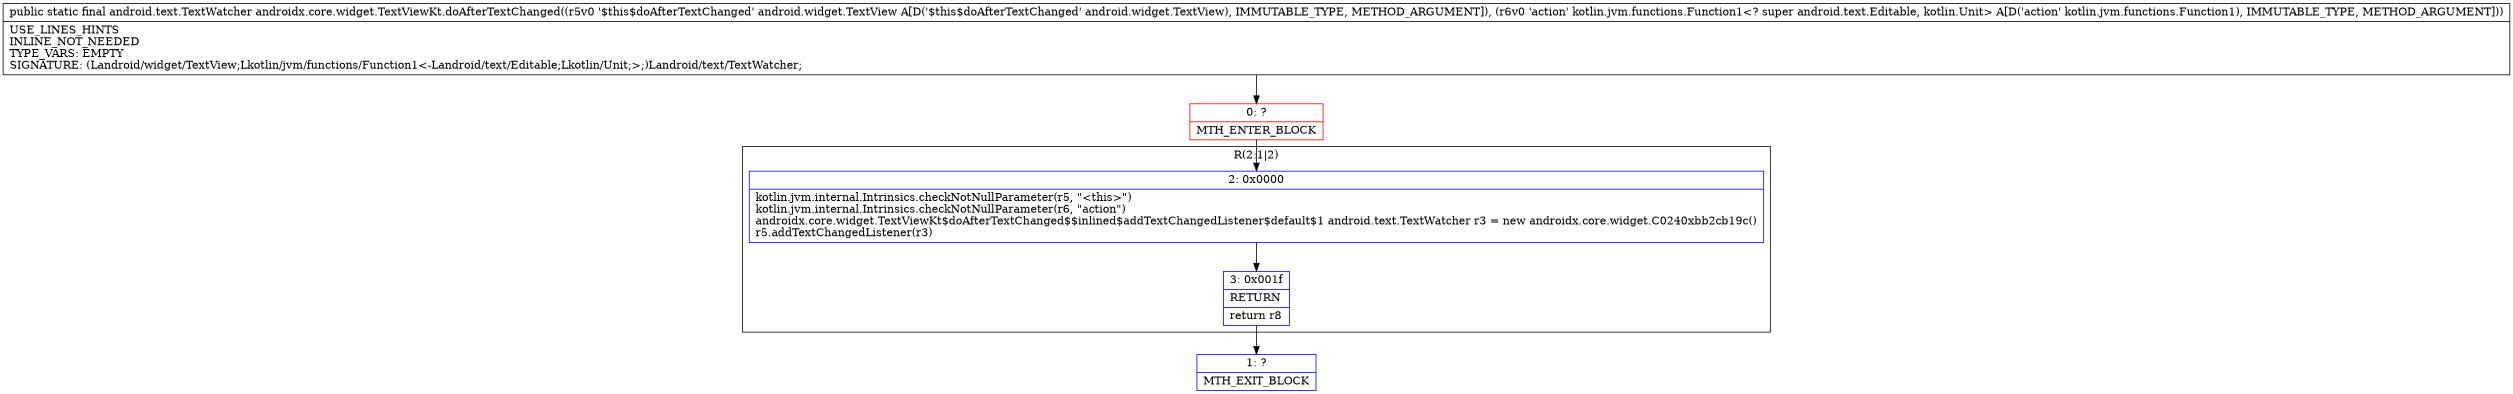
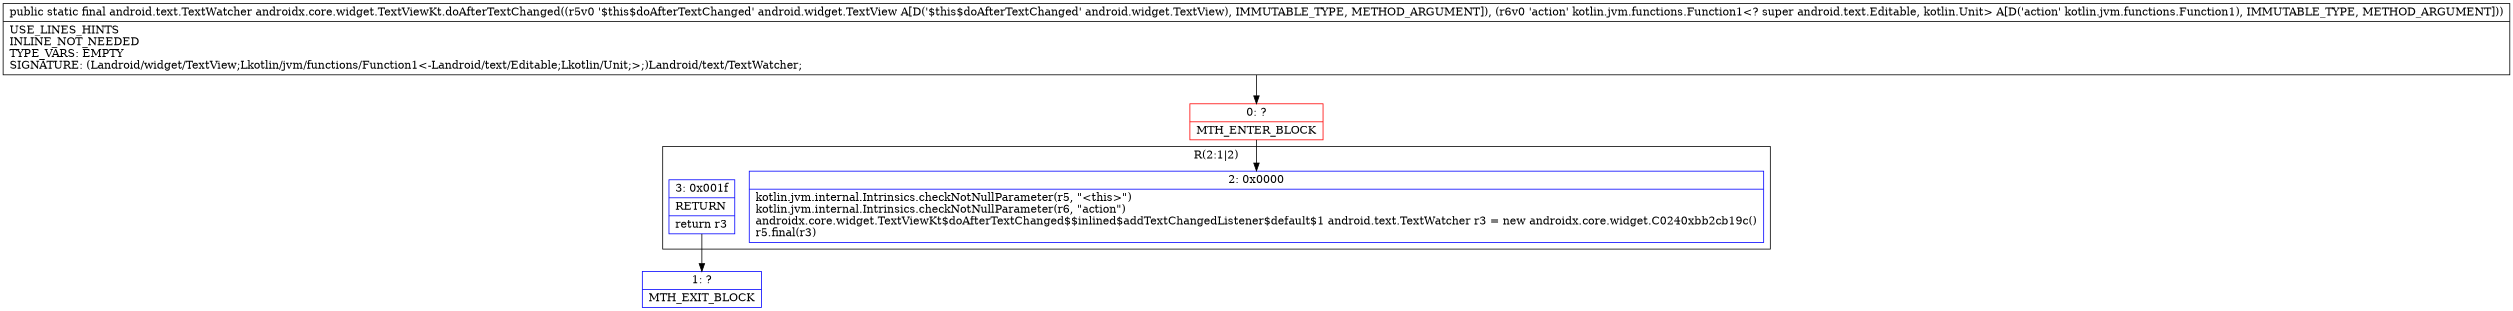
  digraph {
    node [color=blue shape=record]
-   n1 [label="{2\:\ 0x0000|kotlin.jvm.internal.Intrinsics.checkNotNullParameter(r5, \"\<this\>\")\lkotlin.jvm.internal.Intrinsics.checkNotNullParameter(r6, \"action\")\landroidx.core.widget.TextViewKt$doAfterTextChanged$$inlined$addTextChangedListener$default$1 android.text.TextWatcher r3 = new androidx.core.widget.C0240xbb2cb19c()\lr5.addTextChangedListener(r3)\l}"]
-   n2 [label="{3\:\ 0x001f|RETURN\l|return r8\l}"]
+   n1 [label="{2\:\ 0x0000|kotlin.jvm.internal.Intrinsics.checkNotNullParameter(r5, \"\<this\>\")\lkotlin.jvm.internal.Intrinsics.checkNotNullParameter(r6, \"action\")\landroidx.core.widget.TextViewKt$doAfterTextChanged$$inlined$addTextChangedListener$default$1 android.text.TextWatcher r3 = new androidx.core.widget.C0240xbb2cb19c()\lr5.final(r3)\l}"]
+   n2 [label="{3\:\ 0x001f|RETURN\l|return r3\l}"]
    n3 [label="{1\:\ ?|MTH_EXIT_BLOCK\l}"]
    n4 [color=red label="{0\:\ ?|MTH_ENTER_BLOCK\l}"]
    n5 [label="{public static final android.text.TextWatcher androidx.core.widget.TextViewKt.doAfterTextChanged((r5v0 '$this$doAfterTextChanged' android.widget.TextView A[D('$this$doAfterTextChanged' android.widget.TextView), IMMUTABLE_TYPE, METHOD_ARGUMENT]), (r6v0 'action' kotlin.jvm.functions.Function1\<? super android.text.Editable, kotlin.Unit\> A[D('action' kotlin.jvm.functions.Function1), IMMUTABLE_TYPE, METHOD_ARGUMENT]))  | USE_LINES_HINTS\lINLINE_NOT_NEEDED\lTYPE_VARS: EMPTY\lSIGNATURE: (Landroid\/widget\/TextView;Lkotlin\/jvm\/functions\/Function1\<\-Landroid\/text\/Editable;Lkotlin\/Unit;\>;)Landroid\/text\/TextWatcher;\l}" color=""]
    subgraph cluster_1 {
      label="R(2:1|2)"
      n1
      n2
    }
-   n1 -> n2
    n2 -> n3
    n4 -> n1
    n5 -> n4
  }
